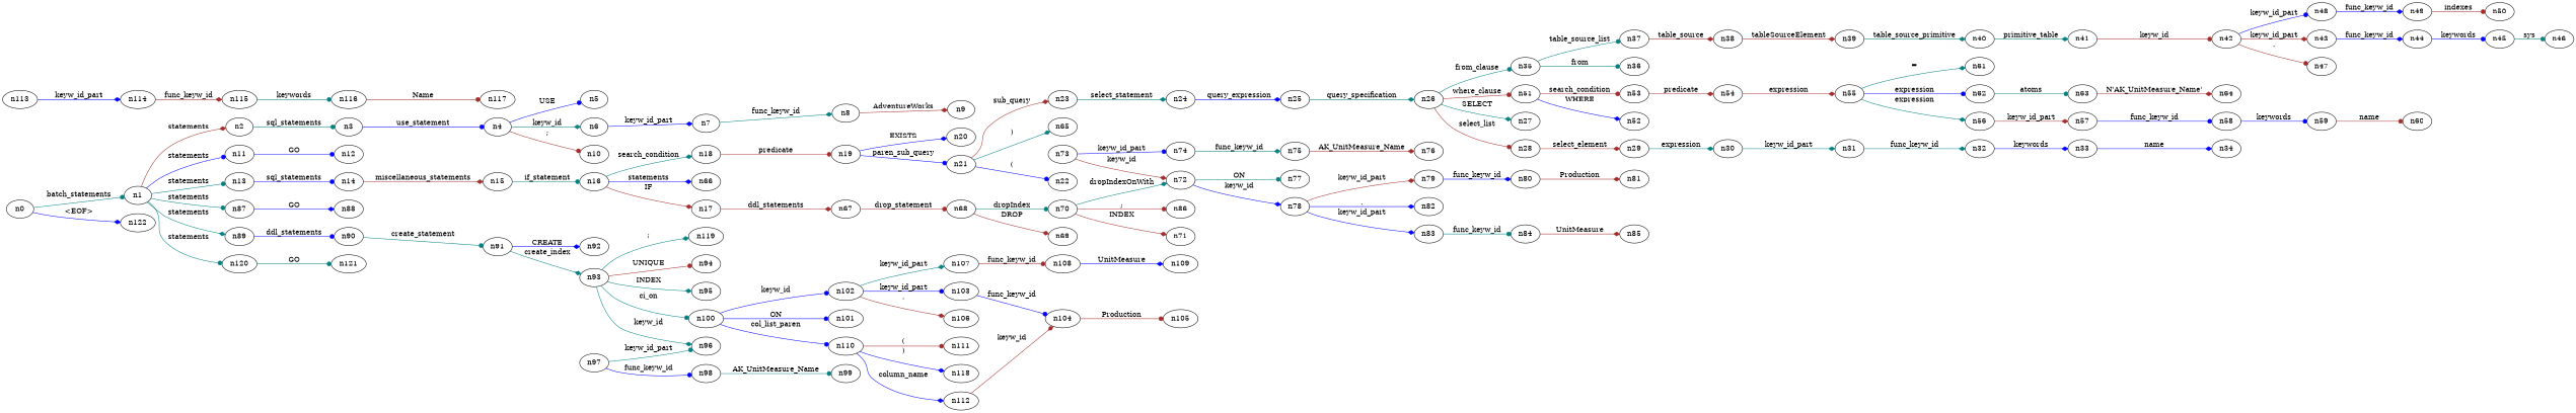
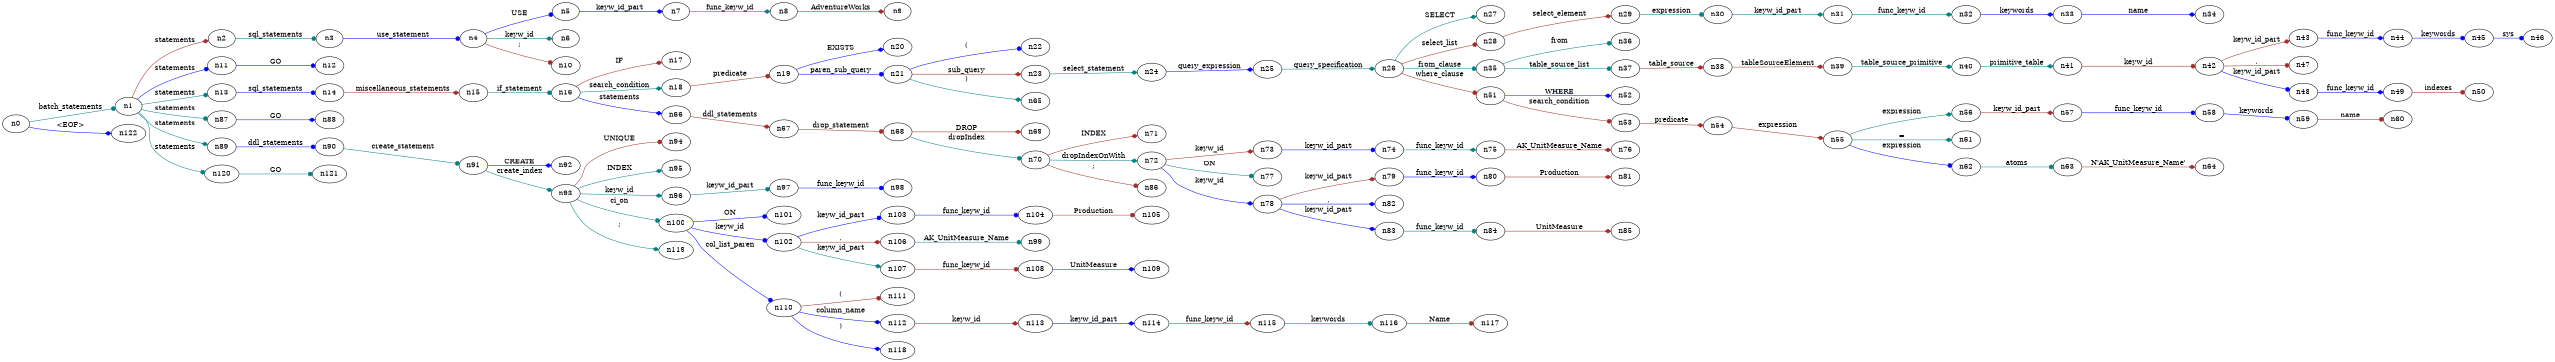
  digraph {
    rankdir=LR
    edge [arrowhead=diamond color=teal]
    n0
    n1
    n122
    n2
    n11
    n13
    n87
    n89
    n120
    n3
    n12
    n14
    n88
    n90
    n121
    n4
    n5
    n6
    n10
    n7
    n8
    n9
    n15
    n16
    n17
    n18
    n66
    n19
    n67
    n20
    n21
    n22
    n23
    n65
    n24
    n25
    n26
    n27
    n28
    n35
    n51
    n29
    n36
    n37
    n52
    n53
    n30
    n31
    n32
    n33
    n34
    n38
    n39
    n40
    n41
    n42
    n43
    n47
    n48
    n44
    n49
    n45
    n46
    n50
    n54
    n55
    n56
    n61
    n62
    n57
    n63
    n58
    n59
    n60
    n64
    n68
    n69
    n70
    n71
    n72
    n86
    n73
    n77
    n78
    n74
    n79
    n82
    n83
    n75
    n76
    n80
    n84
    n81
    n85
    n91
    n92
    n93
    n94
    n95
    n96
    n100
    n119
    n97
    n101
    n102
    n110
    n98
    n99
    n103
    n106
    n107
    n111
    n112
    n118
    n104
    n108
    n105
    n109
    n113
    n114
    n115
    n116
    n117
    n0 -> n1 [arrowhead=dot label=batch_statements]
    n0 -> n122 [color=blue label="<EOF>"]
    n1 -> n2 [color=brown label=statements]
    n1 -> n11 [arrowhead=dot color=blue label=statements]
    n1 -> n13 [arrowhead=dot label=statements]
    n1 -> n87 [arrowhead=dot label=statements]
    n1 -> n89 [label=statements]
    n1 -> n120 [arrowhead=dot label=statements]
    n2 -> n3 [arrowhead=dot label=sql_statements]
    n11 -> n12 [arrowhead=dot color=blue label=GO]
    n13 -> n14 [arrowhead=dot color=blue label=sql_statements]
    n87 -> n88 [color=blue label=GO]
    n89 -> n90 [arrowhead=dot color=blue label=ddl_statements]
    n120 -> n121 [arrowhead=dot label=GO]
    n3 -> n4 [arrowhead=dot color=blue label=use_statement]
    n14 -> n15 [color=brown label=miscellaneous_statements]
    n90 -> n91 [arrowhead=dot label=create_statement]
    n4 -> n5 [arrowhead=dot color=blue label=USE]
    n4 -> n6 [label=keyw_id]
    n4 -> n10 [arrowhead=dot color=brown label=";"]
-   n6 -> n7 [color=blue label=keyw_id_part]
+   n5 -> n7 [color=blue label=keyw_id_part]
    n7 -> n8 [label=func_keyw_id]
    n8 -> n9 [color=brown label=AdventureWorks]
    n15 -> n16 [arrowhead=dot label=if_statement]
    n16 -> n17 [color=brown label=IF]
    n16 -> n18 [label=search_condition]
    n16 -> n66 [color=blue label=statements]
    n18 -> n19 [arrowhead=dot color=brown label=predicate]
-   n17 -> n67 [color=brown label=ddl_statements]
+   n66 -> n67 [color=brown label=ddl_statements]
    n19 -> n20 [color=blue label=EXISTS]
    n19 -> n21 [arrowhead=dot color=blue label=paren_sub_query]
    n67 -> n68 [arrowhead=dot color=brown label=drop_statement]
    n21 -> n22 [arrowhead=dot color=blue label="("]
    n21 -> n23 [color=brown label=sub_query]
    n21 -> n65 [label=")"]
    n23 -> n24 [label=select_statement]
    n24 -> n25 [color=blue label=query_expression]
    n25 -> n26 [label=query_specification]
    n26 -> n27 [label=SELECT]
    n26 -> n28 [arrowhead=dot color=brown label=select_list]
    n26 -> n35 [arrowhead=dot label=from_clause]
    n26 -> n51 [arrowhead=dot color=brown label=where_clause]
    n28 -> n29 [color=brown label=select_element]
    n35 -> n36 [arrowhead=dot label=from]
    n35 -> n37 [arrowhead=dot label=table_source_list]
    n51 -> n52 [color=blue label=WHERE]
    n51 -> n53 [arrowhead=dot color=brown label=search_condition]
-   n29 -> n30 [label=expression]
+   n29 -> n30 [arrowhead=dot label=expression]
    n37 -> n38 [color=brown label=table_source]
    n53 -> n54 [color=brown label=predicate]
    n30 -> n31 [label=keyw_id_part]
    n31 -> n32 [label=func_keyw_id]
    n32 -> n33 [color=blue label=keywords]
    n33 -> n34 [color=blue label=name]
    n38 -> n39 [color=brown label=tableSourceElement]
    n39 -> n40 [label=table_source_primitive]
    n40 -> n41 [label=primitive_table]
    n41 -> n42 [arrowhead=dot color=brown label=keyw_id]
    n42 -> n43 [color=brown label=keyw_id_part]
    n42 -> n47 [arrowhead=dot color=brown label="."]
    n42 -> n48 [arrowhead=dot color=blue label=keyw_id_part]
    n43 -> n44 [color=blue label=func_keyw_id]
    n48 -> n49 [color=blue label=func_keyw_id]
    n44 -> n45 [arrowhead=dot color=blue label=keywords]
    n49 -> n50 [arrowhead=dot color=brown label=indexes]
-   n45 -> n46 [arrowhead=dot label=sys]
+   n45 -> n46 [arrowhead=dot color=blue label=sys]
    n54 -> n55 [color=brown label=expression]
    n55 -> n56 [label=expression]
    n55 -> n61 [label="="]
    n55 -> n62 [arrowhead=dot color=blue label=expression]
    n56 -> n57 [color=brown label=keyw_id_part]
    n62 -> n63 [arrowhead=dot label=atoms]
    n57 -> n58 [arrowhead=dot color=blue label=func_keyw_id]
    n63 -> n64 [color=brown label="N'AK_UnitMeasure_Name'"]
    n58 -> n59 [arrowhead=dot color=blue label=keywords]
    n59 -> n60 [arrowhead=dot color=brown label=name]
    n68 -> n69 [color=brown label=DROP]
    n68 -> n70 [arrowhead=dot label=dropIndex]
    n70 -> n71 [color=brown label=INDEX]
    n70 -> n72 [label=dropIndexOnWith]
    n70 -> n86 [arrowhead=dot color=brown label=";"]
-   n73 -> n72 [color=brown label=keyw_id]
+   n72 -> n73 [color=brown label=keyw_id]
    n72 -> n77 [arrowhead=dot label=ON]
    n72 -> n78 [color=blue label=keyw_id]
    n73 -> n74 [arrowhead=dot color=blue label=keyw_id_part]
    n78 -> n79 [color=brown label=keyw_id_part]
    n78 -> n82 [color=blue label="."]
    n78 -> n83 [color=blue label=keyw_id_part]
    n74 -> n75 [label=func_keyw_id]
    n79 -> n80 [color=blue label=func_keyw_id]
    n83 -> n84 [arrowhead=dot label=func_keyw_id]
    n75 -> n76 [color=brown label=AK_UnitMeasure_Name]
    n80 -> n81 [color=brown label=Production]
    n84 -> n85 [color=brown label=UnitMeasure]
    n91 -> n92 [color=blue label=CREATE]
    n91 -> n93 [label=create_index]
    n93 -> n94 [arrowhead=dot color=brown label=UNIQUE]
    n93 -> n95 [label=INDEX]
    n93 -> n96 [label=keyw_id]
    n93 -> n100 [arrowhead=dot label=ci_on]
    n93 -> n119 [label=";"]
-   n97 -> n96 [arrowhead=dot label=keyw_id_part]
+   n96 -> n97 [arrowhead=dot label=keyw_id_part]
    n100 -> n101 [arrowhead=dot color=blue label=ON]
    n100 -> n102 [arrowhead=dot color=blue label=keyw_id]
    n100 -> n110 [arrowhead=dot color=blue label=col_list_paren]
    n97 -> n98 [arrowhead=dot color=blue label=func_keyw_id]
    n102 -> n103 [arrowhead=dot color=blue label=keyw_id_part]
    n102 -> n106 [color=brown label="."]
    n102 -> n107 [label=keyw_id_part]
    n110 -> n111 [arrowhead=dot color=brown label="("]
    n110 -> n112 [color=blue label=column_name]
    n110 -> n118 [color=blue label=")"]
-   n98 -> n99 [arrowhead=dot label=AK_UnitMeasure_Name]
+   n106 -> n99 [arrowhead=dot label=AK_UnitMeasure_Name]
    n103 -> n104 [arrowhead=dot color=blue label=func_keyw_id]
    n107 -> n108 [arrowhead=dot color=brown label=func_keyw_id]
-   n112 -> n104 [color=brown label=keyw_id]
+   n112 -> n113 [color=brown label=keyw_id]
    n104 -> n105 [arrowhead=dot color=brown label=Production]
    n108 -> n109 [color=blue label=UnitMeasure]
    n113 -> n114 [color=blue label=keyw_id_part]
    n114 -> n115 [color=brown label=func_keyw_id]
    n115 -> n116 [arrowhead=dot label=keywords]
    n116 -> n117 [arrowhead=dot color=brown label=Name]
  }
